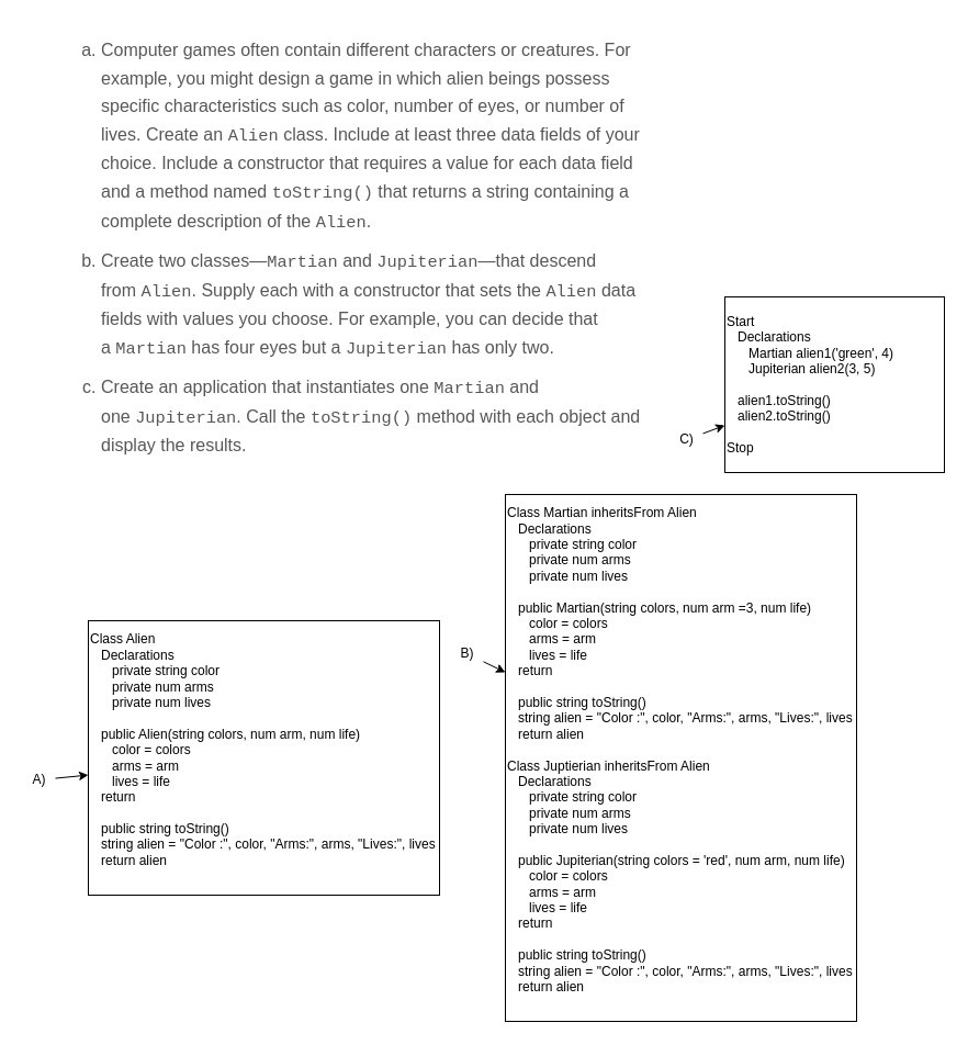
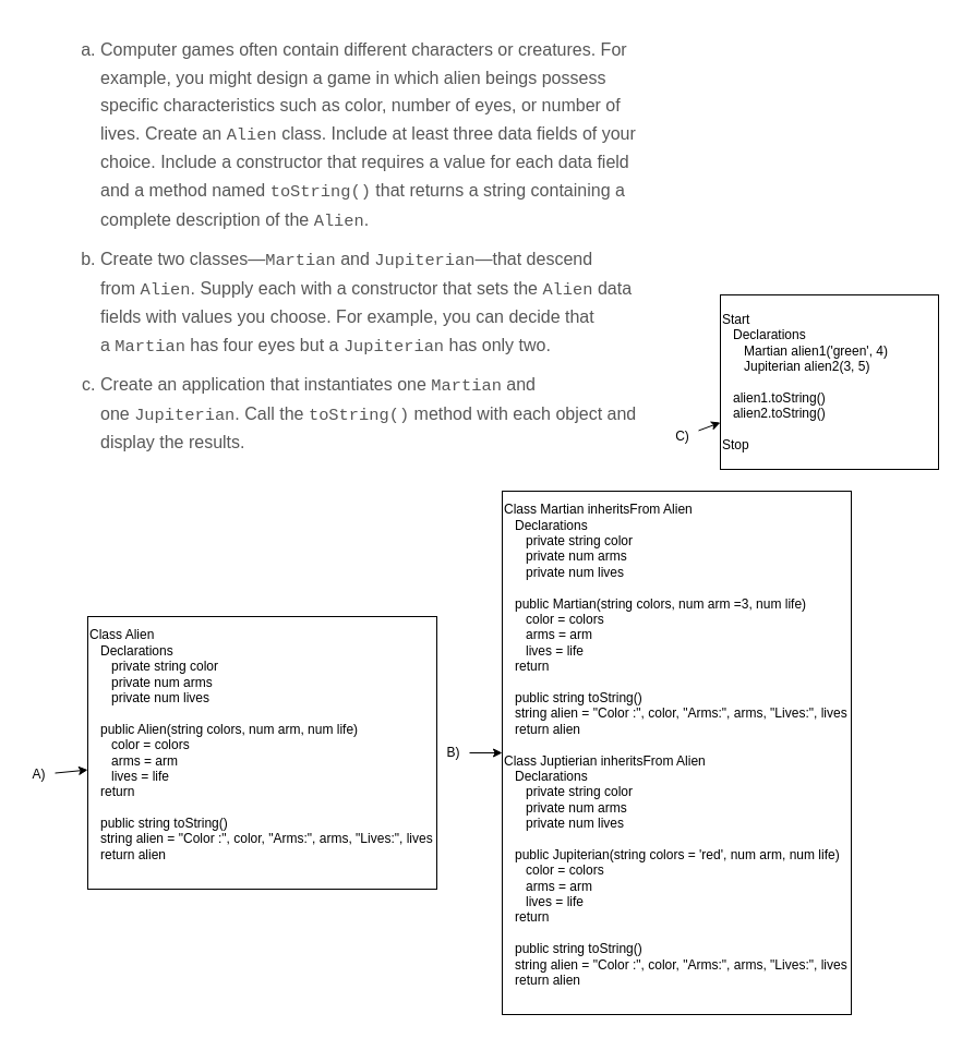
  <mxCell id="0" />
  <mxCell id="1" parent="0" />
  <mxCell id="2" value="&lt;ol class=&quot;latin&quot; id=&quot;ZVLHJD4BN6UJK7S3J532&quot; style=&quot;box-sizing: border-box; line-height: 1.8; color: rgb(87, 87, 87); padding: 0px 0px 0px 40px; clear: left; margin: 6px 0px; list-style-type: lower-latin; font-size: 16px; font-style: normal; font-weight: 400; letter-spacing: normal; text-align: left; text-indent: 0px; text-transform: none; word-spacing: 0px; background-color: rgb(255, 255, 255);&quot;&gt;&lt;li id=&quot;FVSYKN7028VQ11F0Q734&quot; style=&quot;box-sizing: border-box ; font-family: , &amp;quot;cambria&amp;quot; , &amp;quot;times new roman&amp;quot; , &amp;quot;times&amp;quot; , serif ; line-height: 1.6 ; color: rgb(87 , 87 , 87) ; margin: 0px 0px 10px ; padding: 0px ; list-style: lower-latin&quot;&gt;&lt;p id=&quot;RFHZTXHUUHUAZ1WXX011&quot; style=&quot;box-sizing: border-box ; font-family: , &amp;quot;cambria&amp;quot; , &amp;quot;times new roman&amp;quot; , &amp;quot;times&amp;quot; , serif ; line-height: 1.6 ; color: rgb(87 , 87 , 87) ; margin: 0px ; padding: 0px&quot;&gt;Computer games often contain different characters or creatures. For example, you might design a game in which alien beings possess specific characteristics such as color, number of eyes, or number of lives. Create an&lt;span&gt;&amp;nbsp;&lt;/span&gt;&lt;span class=&quot;monofont&quot; style=&quot;box-sizing: border-box ; font-family: &amp;quot;andale mono&amp;quot; , &amp;quot;courier new&amp;quot; , &amp;quot;courier&amp;quot; ; font-size: 15.36px&quot;&gt;Alien&lt;/span&gt;&lt;span&gt;&amp;nbsp;&lt;/span&gt;class. Include at least three data fields of your choice. Include a constructor that requires a value for each data field and a method named&lt;span&gt;&amp;nbsp;&lt;/span&gt;&lt;span class=&quot;monofont&quot; style=&quot;box-sizing: border-box ; font-family: &amp;quot;andale mono&amp;quot; , &amp;quot;courier new&amp;quot; , &amp;quot;courier&amp;quot; ; font-size: 15.36px&quot;&gt;toString()&lt;/span&gt;&lt;span&gt;&amp;nbsp;&lt;/span&gt;that returns a string containing a complete description of the&lt;span&gt;&amp;nbsp;&lt;/span&gt;&lt;span class=&quot;monofont&quot; style=&quot;box-sizing: border-box ; font-family: &amp;quot;andale mono&amp;quot; , &amp;quot;courier new&amp;quot; , &amp;quot;courier&amp;quot; ; font-size: 15.36px&quot;&gt;Alien&lt;/span&gt;.&lt;/p&gt;&lt;/li&gt;&lt;li id=&quot;EYTMNT38F4W173XMM348&quot; style=&quot;box-sizing: border-box ; font-family: , &amp;quot;cambria&amp;quot; , &amp;quot;times new roman&amp;quot; , &amp;quot;times&amp;quot; , serif ; line-height: 1.6 ; color: rgb(87 , 87 , 87) ; margin: 0px 0px 10px ; padding: 0px ; list-style: lower-latin&quot;&gt;&lt;p id=&quot;BNTYUVX04J4BXEFJR475&quot; style=&quot;box-sizing: border-box ; font-family: , &amp;quot;cambria&amp;quot; , &amp;quot;times new roman&amp;quot; , &amp;quot;times&amp;quot; , serif ; line-height: 1.6 ; color: rgb(87 , 87 , 87) ; margin: 0px ; padding: 0px&quot;&gt;Create two classes—&lt;span class=&quot;monofont&quot; style=&quot;box-sizing: border-box ; font-family: &amp;quot;andale mono&amp;quot; , &amp;quot;courier new&amp;quot; , &amp;quot;courier&amp;quot; ; font-size: 15.36px&quot;&gt;Martian&lt;/span&gt;&lt;span&gt;&amp;nbsp;&lt;/span&gt;and&lt;span&gt;&amp;nbsp;&lt;/span&gt;&lt;span class=&quot;monofont&quot; style=&quot;box-sizing: border-box ; font-family: &amp;quot;andale mono&amp;quot; , &amp;quot;courier new&amp;quot; , &amp;quot;courier&amp;quot; ; font-size: 15.36px&quot;&gt;Jupiterian&lt;/span&gt;—that descend from&lt;span&gt;&amp;nbsp;&lt;/span&gt;&lt;span class=&quot;monofont&quot; style=&quot;box-sizing: border-box ; font-family: &amp;quot;andale mono&amp;quot; , &amp;quot;courier new&amp;quot; , &amp;quot;courier&amp;quot; ; font-size: 15.36px&quot;&gt;Alien&lt;/span&gt;. Supply each with a constructor that sets the&lt;span&gt;&amp;nbsp;&lt;/span&gt;&lt;span class=&quot;monofont&quot; style=&quot;box-sizing: border-box ; font-family: &amp;quot;andale mono&amp;quot; , &amp;quot;courier new&amp;quot; , &amp;quot;courier&amp;quot; ; font-size: 15.36px&quot;&gt;Alien&lt;/span&gt;&lt;span&gt;&amp;nbsp;&lt;/span&gt;data fields with values you choose. For example, you can decide that a&lt;span&gt;&amp;nbsp;&lt;/span&gt;&lt;span class=&quot;monofont&quot; style=&quot;box-sizing: border-box ; font-family: &amp;quot;andale mono&amp;quot; , &amp;quot;courier new&amp;quot; , &amp;quot;courier&amp;quot; ; font-size: 15.36px&quot;&gt;Martian&lt;/span&gt;&lt;span&gt;&amp;nbsp;&lt;/span&gt;has four eyes but a&lt;span&gt;&amp;nbsp;&lt;/span&gt;&lt;span class=&quot;monofont&quot; style=&quot;box-sizing: border-box ; font-family: &amp;quot;andale mono&amp;quot; , &amp;quot;courier new&amp;quot; , &amp;quot;courier&amp;quot; ; font-size: 15.36px&quot;&gt;Jupiterian&lt;/span&gt;&lt;span&gt;&amp;nbsp;&lt;/span&gt;has only two.&lt;/p&gt;&lt;/li&gt;&lt;li id=&quot;MGEHN1TTWA2G2Y6FY408&quot; style=&quot;box-sizing: border-box ; font-family: , &amp;quot;cambria&amp;quot; , &amp;quot;times new roman&amp;quot; , &amp;quot;times&amp;quot; , serif ; line-height: 1.6 ; color: rgb(87 , 87 , 87) ; margin: 0px 0px 10px ; padding: 0px ; list-style: lower-latin&quot;&gt;&lt;p id=&quot;PSSDTB2EUFM41R87Z846&quot; style=&quot;box-sizing: border-box ; font-family: , &amp;quot;cambria&amp;quot; , &amp;quot;times new roman&amp;quot; , &amp;quot;times&amp;quot; , serif ; line-height: 1.6 ; color: rgb(87 , 87 , 87) ; margin: 0px ; padding: 0px&quot;&gt;Create an application that instantiates one&lt;span&gt;&amp;nbsp;&lt;/span&gt;&lt;span class=&quot;monofont&quot; style=&quot;box-sizing: border-box ; font-family: &amp;quot;andale mono&amp;quot; , &amp;quot;courier new&amp;quot; , &amp;quot;courier&amp;quot; ; font-size: 15.36px&quot;&gt;Martian&lt;/span&gt;&lt;span&gt;&amp;nbsp;&lt;/span&gt;and one&lt;span&gt;&amp;nbsp;&lt;/span&gt;&lt;span class=&quot;monofont&quot; style=&quot;box-sizing: border-box ; font-family: &amp;quot;andale mono&amp;quot; , &amp;quot;courier new&amp;quot; , &amp;quot;courier&amp;quot; ; font-size: 15.36px&quot;&gt;Jupiterian&lt;/span&gt;. Call the&lt;span&gt;&amp;nbsp;&lt;/span&gt;&lt;span class=&quot;monofont&quot; style=&quot;box-sizing: border-box ; font-family: &amp;quot;andale mono&amp;quot; , &amp;quot;courier new&amp;quot; , &amp;quot;courier&amp;quot; ; font-size: 15.36px&quot;&gt;toString()&lt;/span&gt;&lt;span&gt;&amp;nbsp;&lt;/span&gt;method with each object and display the results.&lt;/p&gt;&lt;/li&gt;&lt;/ol&gt;" style="text;whiteSpace=wrap;html=1;" parent="1" vertex="1"><mxGeometry x="50" y="20" width="550" height="440" as="geometry" /></mxCell>
  <mxCell id="3" value="" style="edgeStyle=none;html=1;" edge="1" parent="1" source="4" target="5"><mxGeometry relative="1" as="geometry" /></mxCell>
  <mxCell id="4" value="A)" style="text;html=1;align=center;verticalAlign=middle;resizable=0;points=[];autosize=1;strokeColor=none;fillColor=none;" vertex="1" parent="1"><mxGeometry x="20" y="700" width="30" height="20" as="geometry" /></mxCell>
  <mxCell id="5" value="Class Alien&lt;br&gt;&amp;nbsp; &amp;nbsp;Declarations&lt;br&gt;&amp;nbsp; &amp;nbsp; &amp;nbsp; private string color&lt;br&gt;&amp;nbsp; &amp;nbsp; &amp;nbsp; private num arms&lt;br&gt;&amp;nbsp; &amp;nbsp; &amp;nbsp; private num lives&lt;br&gt;&lt;br&gt;&amp;nbsp; &amp;nbsp;public Alien(string colors, num arm, num life)&lt;br&gt;&amp;nbsp; &amp;nbsp; &amp;nbsp; color = colors&lt;br&gt;&amp;nbsp; &amp;nbsp; &amp;nbsp; arms = arm&lt;br&gt;&amp;nbsp; &amp;nbsp; &amp;nbsp; lives = life&lt;br&gt;&amp;nbsp; &amp;nbsp;return&lt;br&gt;&lt;br&gt;&amp;nbsp; &amp;nbsp;public string toString()&lt;br&gt;&amp;nbsp; &amp;nbsp;string alien = &quot;Color :&quot;, color, &quot;Arms:&quot;, arms, &quot;Lives:&quot;, lives&lt;br&gt;&amp;nbsp; &amp;nbsp;return alien&lt;br&gt;&amp;nbsp; &amp;nbsp;" style="whiteSpace=wrap;html=1;align=left;" vertex="1" parent="1"><mxGeometry x="80" y="565" width="320" height="250" as="geometry" /></mxCell>
  <mxCell id="6" value="" style="edgeStyle=none;html=1;" edge="1" parent="1" source="7" target="8"><mxGeometry relative="1" as="geometry" /></mxCell>
- <mxCell id="7" value="B)" style="text;html=1;align=center;verticalAlign=middle;resizable=0;points=[];autosize=1;strokeColor=none;fillColor=none;" vertex="1" parent="1"><mxGeometry x="410" y="585" width="30" height="20" as="geometry" /></mxCell>
+ <mxCell id="7" value="B)" style="text;html=1;align=center;verticalAlign=middle;resizable=0;points=[];autosize=1;strokeColor=none;fillColor=none;" vertex="1" parent="1"><mxGeometry x="400" y="680" width="30" height="20" as="geometry" /></mxCell>
  <mxCell id="8" value="Class Martian inheritsFrom Alien&lt;br&gt;&amp;nbsp; &amp;nbsp;Declarations&lt;br&gt;&amp;nbsp; &amp;nbsp; &amp;nbsp; private string color&lt;br&gt;&amp;nbsp; &amp;nbsp; &amp;nbsp; private num arms&lt;br&gt;&amp;nbsp; &amp;nbsp; &amp;nbsp; private num lives&lt;br&gt;&lt;br&gt;&amp;nbsp; &amp;nbsp;public Martian(string colors, num arm =3, num life)&lt;br&gt;&amp;nbsp; &amp;nbsp; &amp;nbsp; color = colors&lt;br&gt;&amp;nbsp; &amp;nbsp; &amp;nbsp; arms = arm&lt;br&gt;&amp;nbsp; &amp;nbsp; &amp;nbsp; lives = life&lt;br&gt;&amp;nbsp; &amp;nbsp;return&lt;br&gt;&lt;br&gt;&amp;nbsp; &amp;nbsp;public string toString()&lt;br&gt;&amp;nbsp; &amp;nbsp;string alien = &quot;Color :&quot;, color, &quot;Arms:&quot;, arms, &quot;Lives:&quot;, lives&lt;br&gt;&amp;nbsp; &amp;nbsp;return alien&lt;br&gt;&lt;br&gt;Class Juptierian inheritsFrom Alien&lt;br&gt;&amp;nbsp; &amp;nbsp;Declarations&lt;br&gt;&amp;nbsp; &amp;nbsp; &amp;nbsp; private string color&lt;br&gt;&amp;nbsp; &amp;nbsp; &amp;nbsp; private num arms&lt;br&gt;&amp;nbsp; &amp;nbsp; &amp;nbsp; private num lives&lt;br&gt;&lt;br&gt;&amp;nbsp; &amp;nbsp;public Jupiterian(string colors = 'red', num arm, num life)&lt;br&gt;&amp;nbsp; &amp;nbsp; &amp;nbsp; color = colors&lt;br&gt;&amp;nbsp; &amp;nbsp; &amp;nbsp; arms = arm&lt;br&gt;&amp;nbsp; &amp;nbsp; &amp;nbsp; lives = life&lt;br&gt;&amp;nbsp; &amp;nbsp;return&lt;br&gt;&lt;br&gt;&amp;nbsp; &amp;nbsp;public string toString()&lt;br&gt;&amp;nbsp; &amp;nbsp;string alien = &quot;Color :&quot;, color, &quot;Arms:&quot;, arms, &quot;Lives:&quot;, lives&lt;br&gt;&amp;nbsp; &amp;nbsp;return alien&lt;br&gt;&amp;nbsp; &amp;nbsp;" style="whiteSpace=wrap;html=1;align=left;" vertex="1" parent="1"><mxGeometry x="460" y="450" width="320" height="480" as="geometry" /></mxCell>
  <mxCell id="9" value="" style="edgeStyle=none;html=1;" edge="1" parent="1" source="10" target="11"><mxGeometry relative="1" as="geometry" /></mxCell>
  <mxCell id="10" value="C)" style="text;html=1;align=center;verticalAlign=middle;resizable=0;points=[];autosize=1;strokeColor=none;fillColor=none;" vertex="1" parent="1"><mxGeometry x="610" y="390" width="30" height="20" as="geometry" /></mxCell>
  <mxCell id="11" value="Start&amp;nbsp;&lt;br&gt;&amp;nbsp; &amp;nbsp;Declarations&amp;nbsp;&lt;br&gt;&amp;nbsp; &amp;nbsp; &amp;nbsp; Martian alien1('green', 4)&lt;br&gt;&amp;nbsp; &amp;nbsp; &amp;nbsp; Jupiterian alien2(3, 5)&lt;br&gt;&lt;br&gt;&amp;nbsp; &amp;nbsp;alien1.toString()&lt;br&gt;&amp;nbsp; &amp;nbsp;alien2.toString()&lt;br&gt;&lt;br&gt;Stop" style="whiteSpace=wrap;html=1;align=left;" vertex="1" parent="1"><mxGeometry x="660" y="270" width="200" height="160" as="geometry" /></mxCell>
